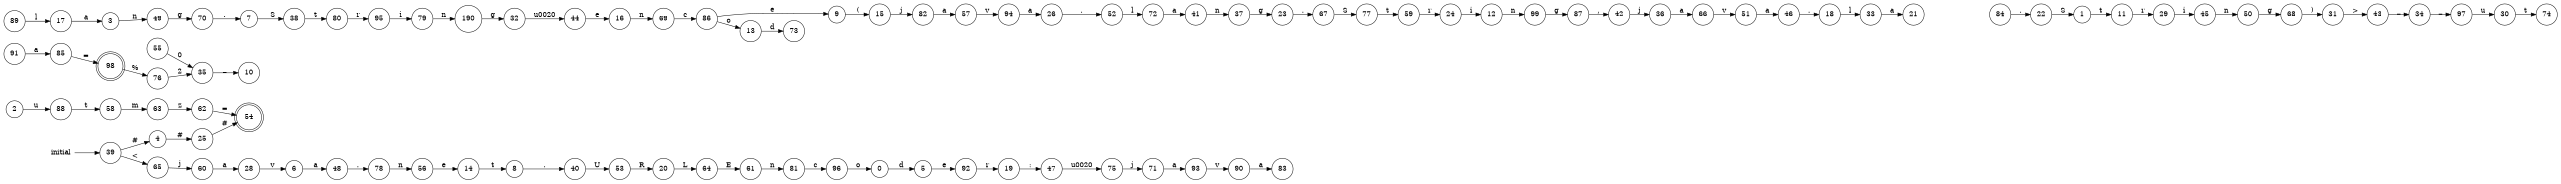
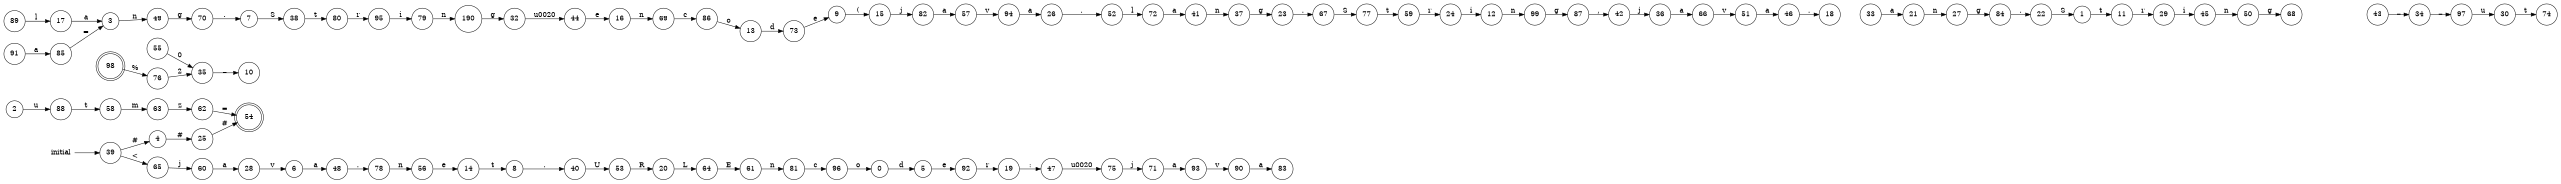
  digraph {
    rankdir=LR
    node [shape=circle]
    0
    5
    92
    19
    1
    11
    29
    45
    2
    88
    58
    63
    3
    49
    70
    7
    4
    25
    54 [shape=doublecircle]
    47
    6
    48
    78
    56
    38
    80
    95
    8
    40
    53
    20
    9
    15
    82
    57
    50
    12
    99
    87
    42
    13
    73
    14
    94
    16
    69
    86
    17
    18
    33
    21
+   27
    75
    71
    64
    61
    81
    84
    22
    23
    67
    77
    59
    24
    26
    52
    72
    41
    28
    68
    30
    74
    91
    85
-   31
    43
    34
    97
    32
    44
    35
    10
    36
    66
    51
    46
    37
    79
    39
    65
    60
    initial [shape=plaintext]
    93
    55
    62
    96
    90
    83
    98 [shape=doublecircle]
    76
    n101 [label=190]
    89
    0 -> 5 [label=d]
    5 -> 92 [label=e]
    92 -> 19 [label=r]
    19 -> 47 [label=":"]
    1 -> 11 [label=t]
    11 -> 29 [label=r]
    29 -> 45 [label=i]
    45 -> 50 [label=n]
    2 -> 88 [label=u]
    88 -> 58 [label=t]
    58 -> 63 [label=m]
    63 -> 62 [label=z]
    3 -> 49 [label=n]
    49 -> 70 [label=g]
    70 -> 7 [label="."]
    7 -> 38 [label=S]
    4 -> 25 [label="#"]
    25 -> 54 [label="#"]
    47 -> 75 [label="\u0020"]
    6 -> 48 [label=a]
    48 -> 78 [label="."]
    78 -> 56 [label=n]
    56 -> 14 [label=e]
    38 -> 80 [label=t]
    80 -> 95 [label=r]
    95 -> 79 [label=i]
    8 -> 40 [label="."]
    40 -> 53 [label=U]
    53 -> 20 [label=R]
    20 -> 64 [label=L]
    9 -> 15 [label="("]
    15 -> 82 [label=j]
    82 -> 57 [label=a]
    57 -> 94 [label=v]
    50 -> 68 [label=g]
    12 -> 99 [label=n]
    99 -> 87 [label=g]
    87 -> 42 [label=","]
    42 -> 36 [label=j]
    13 -> 73 [label=d]
-   86 -> 9 [label=e]
+   73 -> 9 [label=e]
    14 -> 8 [label=t]
    94 -> 26 [label=a]
    16 -> 69 [label=n]
    69 -> 86 [label=c]
    86 -> 13 [label=o]
    17 -> 3 [label=a]
-   18 -> 33 [label=l]
    33 -> 21 [label=a]
+   21 -> 27 [label=n]
+   27 -> 84 [label=g]
    75 -> 71 [label=j]
    71 -> 93 [label=a]
    64 -> 61 [label=E]
    61 -> 81 [label=n]
    81 -> 96 [label=c]
    84 -> 22 [label="."]
    22 -> 1 [label=S]
    23 -> 67 [label="."]
    67 -> 77 [label=S]
    77 -> 59 [label=t]
    59 -> 24 [label=r]
    24 -> 12 [label=i]
    26 -> 52 [label="."]
    52 -> 72 [label=l]
    72 -> 41 [label=a]
    41 -> 37 [label=n]
    28 -> 6 [label=v]
-   68 -> 31 [label=")"]
    30 -> 74 [label=t]
    91 -> 85 [label=a]
-   85 -> 98 [label="="]
-   31 -> 43 [label=">"]
+   85 -> 3 [label="="]
    43 -> 34 [label=_]
    34 -> 97 [label=_]
    97 -> 30 [label=u]
    32 -> 44 [label="\u0020"]
    44 -> 16 [label=e]
    35 -> 10 [label=_]
    36 -> 66 [label=a]
    66 -> 51 [label=v]
    51 -> 46 [label=a]
    46 -> 18 [label="."]
    37 -> 23 [label=g]
    79 -> n101 [label=n]
    39 -> 4 [label="#"]
    39 -> 65 [label="<"]
    65 -> 60 [label=j]
    60 -> 28 [label=a]
    initial -> 39
    93 -> 90 [label=v]
    55 -> 35 [label=0]
    62 -> 54 [label="="]
    96 -> 0 [label=o]
    90 -> 83 [label=a]
    98 -> 76 [label="%"]
    76 -> 35 [label=2]
    n101 -> 32 [label=g]
    89 -> 17 [label=l]
  }
